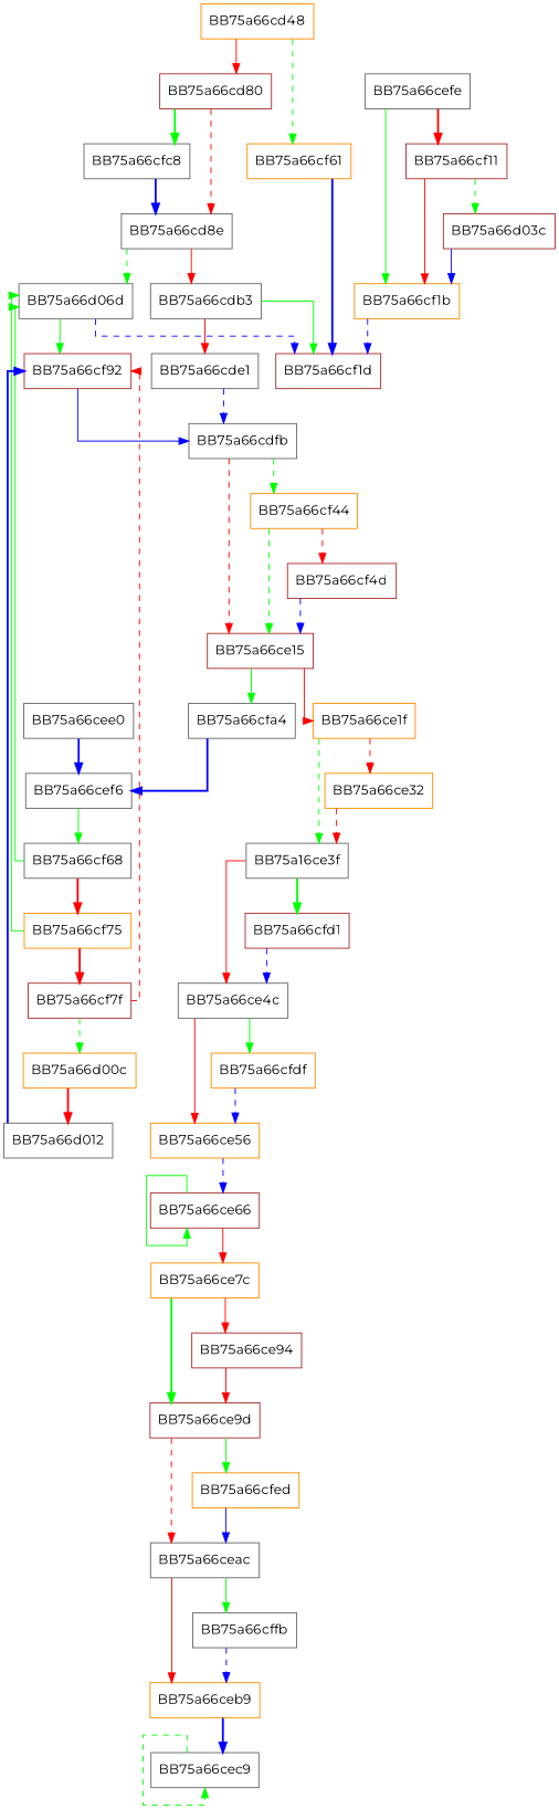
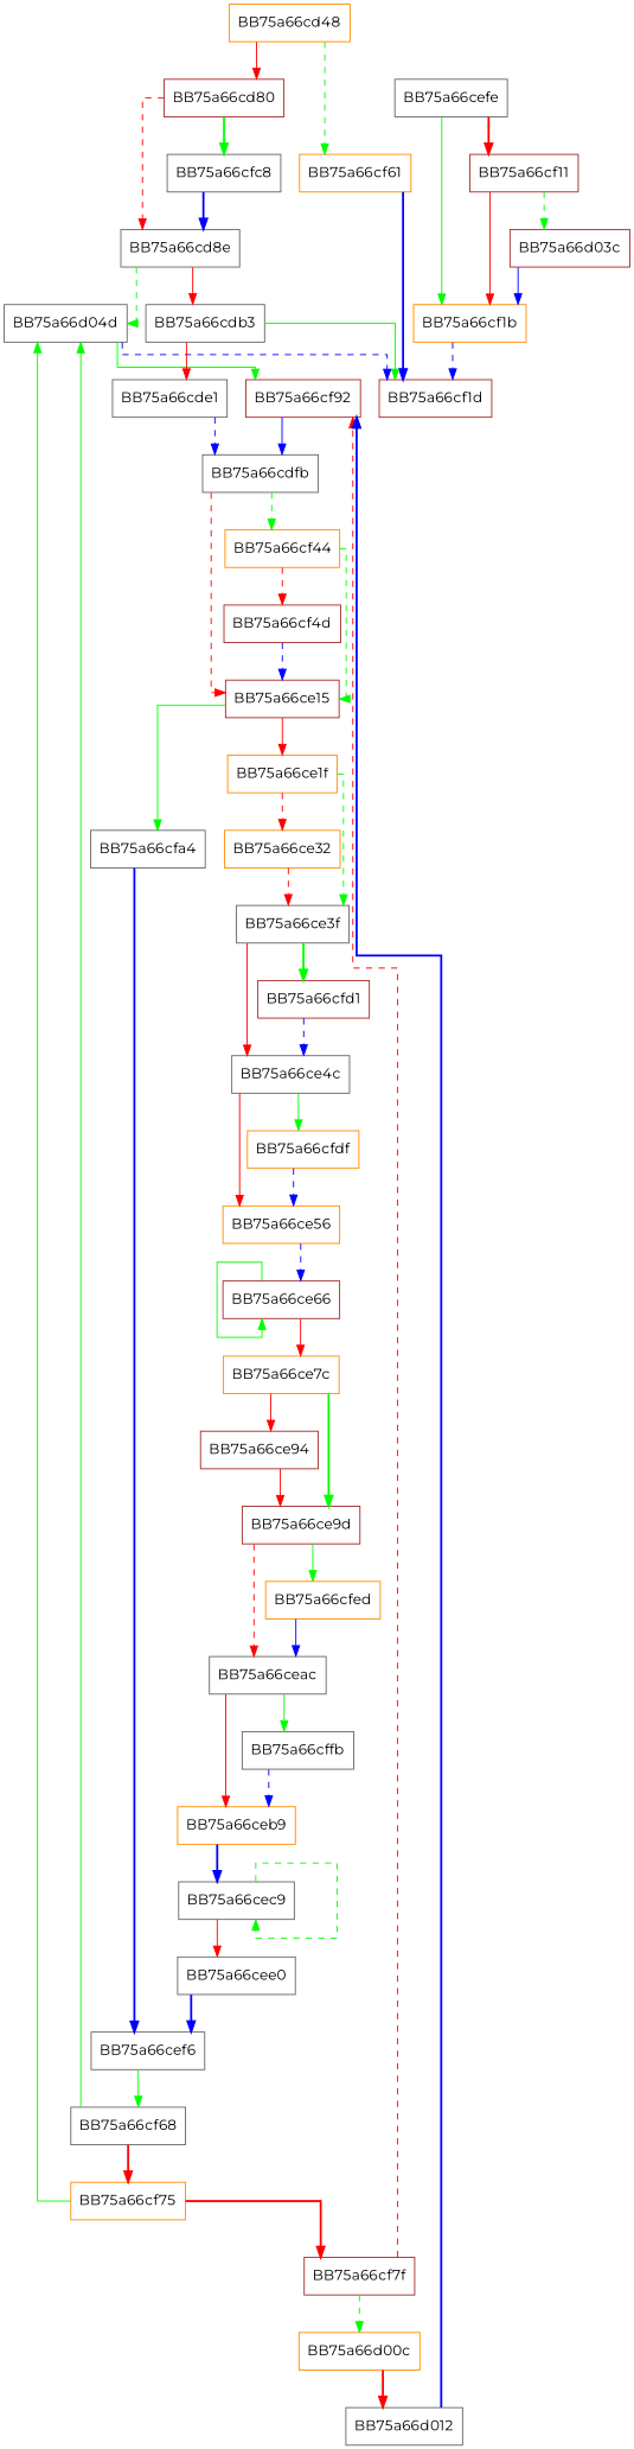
  digraph {
    fontname=Montserrat
    splines=ortho
    node [color=gray40 fontname=Montserrat shape=box]
    edge [color=red fontname=Montserrat style=solid]
    BB75a66cd48 [color=darkorange]
    BB75a66cf61 [color=darkorange]
    BB75a66cd80 [color=brown]
    BB75a66cf1d [color=brown]
    BB75a66cfc8
    BB75a66cd8e
-   BB75a66d06d
+   BB75a66d06d [label=BB75a66d04d]
    BB75a66cdb3
    BB75a66cf92 [color=brown]
    BB75a66cde1
    BB75a66cdfb
    BB75a66cf44 [color=darkorange]
    BB75a66ce15 [color=brown]
    BB75a66cf4d [color=brown]
    BB75a66cfa4
    BB75a66ce1f [color=darkorange]
    BB75a66cef6
-   BB75a66ce3f [label=BB75a16ce3f]
+   BB75a66ce3f
    BB75a66ce32 [color=darkorange]
    BB75a66cf68
    BB75a66cfd1 [color=brown]
    BB75a66ce4c
    BB75a66cfdf [color=darkorange]
    BB75a66ce56 [color=darkorange]
    BB75a66ce66 [color=brown]
    BB75a66ce7c [color=darkorange]
    BB75a66ce9d [color=brown]
    BB75a66ce94 [color=brown]
    BB75a66cfed [color=darkorange]
    BB75a66ceac
    BB75a66cffb
    BB75a66ceb9 [color=darkorange]
    BB75a66cec9
    BB75a66cee0
    BB75a66cf75 [color=darkorange]
    BB75a66cf1b [color=darkorange]
    BB75a66cefe
    BB75a66cf11 [color=brown]
    BB75a66cf7f [color=brown]
    BB75a66d03c [color=brown]
    BB75a66d00c [color=darkorange]
    BB75a66d012
    BB75a66cd48 -> BB75a66cf61 [color=green style=dashed]
    BB75a66cd48 -> BB75a66cd80
    BB75a66cf61 -> BB75a66cf1d [color=blue style=bold]
    BB75a66cd80 -> BB75a66cfc8 [color=green style=bold]
    BB75a66cd80 -> BB75a66cd8e [style=dashed]
    BB75a66cfc8 -> BB75a66cd8e [color=blue style=bold]
    BB75a66cd8e -> BB75a66d06d [color=green style=dashed]
    BB75a66cd8e -> BB75a66cdb3
    BB75a66d06d -> BB75a66cf1d [color=blue style=dashed]
    BB75a66d06d -> BB75a66cf92 [color=green]
    BB75a66cdb3 -> BB75a66cf1d [color=green]
    BB75a66cdb3 -> BB75a66cde1
    BB75a66cf92 -> BB75a66cdfb [color=blue]
    BB75a66cde1 -> BB75a66cdfb [color=blue style=dashed]
    BB75a66cdfb -> BB75a66cf44 [color=green style=dashed]
    BB75a66cdfb -> BB75a66ce15 [style=dashed]
    BB75a66cf44 -> BB75a66ce15 [color=green style=dashed]
    BB75a66cf44 -> BB75a66cf4d [style=dashed]
    BB75a66ce15 -> BB75a66cfa4 [color=green]
    BB75a66ce15 -> BB75a66ce1f
    BB75a66cf4d -> BB75a66ce15 [color=blue style=dashed]
    BB75a66cfa4 -> BB75a66cef6 [color=blue style=bold]
    BB75a66ce1f -> BB75a66ce3f [color=green style=dashed]
    BB75a66ce1f -> BB75a66ce32 [style=dashed]
    BB75a66cef6 -> BB75a66cf68 [color=green]
    BB75a66ce3f -> BB75a66cfd1 [color=green style=bold]
    BB75a66ce3f -> BB75a66ce4c
    BB75a66ce32 -> BB75a66ce3f [style=dashed]
    BB75a66cf68 -> BB75a66d06d [color=green]
    BB75a66cf68 -> BB75a66cf75 [style=bold]
    BB75a66cfd1 -> BB75a66ce4c [color=blue style=dashed]
    BB75a66ce4c -> BB75a66cfdf [color=green]
    BB75a66ce4c -> BB75a66ce56
    BB75a66cfdf -> BB75a66ce56 [color=blue style=dashed]
    BB75a66ce56 -> BB75a66ce66 [color=blue style=dashed]
    BB75a66ce66 -> BB75a66ce66 [color=green]
    BB75a66ce66 -> BB75a66ce7c
    BB75a66ce7c -> BB75a66ce9d [color=green style=bold]
    BB75a66ce7c -> BB75a66ce94
    BB75a66ce9d -> BB75a66cfed [color=green]
    BB75a66ce9d -> BB75a66ceac [style=dashed]
    BB75a66ce94 -> BB75a66ce9d
    BB75a66cfed -> BB75a66ceac [color=blue]
    BB75a66ceac -> BB75a66cffb [color=green]
    BB75a66ceac -> BB75a66ceb9
    BB75a66cffb -> BB75a66ceb9 [color=blue style=dashed]
    BB75a66ceb9 -> BB75a66cec9 [color=blue style=bold]
    BB75a66cec9 -> BB75a66cec9 [color=green style=dashed]
+   BB75a66cec9 -> BB75a66cee0
    BB75a66cee0 -> BB75a66cef6 [color=blue style=bold]
    BB75a66cf75 -> BB75a66d06d [color=green]
    BB75a66cf75 -> BB75a66cf7f [style=bold]
    BB75a66cf1b -> BB75a66cf1d [color=blue style=dashed]
    BB75a66cefe -> BB75a66cf1b [color=green]
    BB75a66cefe -> BB75a66cf11 [style=bold]
    BB75a66cf11 -> BB75a66cf1b
    BB75a66cf11 -> BB75a66d03c [color=green style=dashed]
    BB75a66cf7f -> BB75a66cf92 [style=dashed]
    BB75a66cf7f -> BB75a66d00c [color=green style=dashed]
    BB75a66d03c -> BB75a66cf1b [color=blue]
    BB75a66d00c -> BB75a66d012 [style=bold]
    BB75a66d012 -> BB75a66cf92 [color=blue style=bold]
  }
